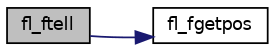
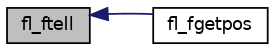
  digraph {
    rankdir=LR
    node [color=black fontname=Helvetica fontsize=10 shape=record style=filled]
    n1 [fillcolor=grey75 fontcolor=black height=0.2 label=fl_ftell width=0.4]
    n2 [fillcolor=white height=0.2 label=fl_fgetpos width=0.4]
-   n1 -> n2 [color=midnightblue fontname=Helvetica fontsize=10 labelfontname=Helvetica labelfontsize=10 style=solid]
+   n2 -> n1 [color=midnightblue fontname=Helvetica fontsize=10 labelfontname=Helvetica labelfontsize=10 style=solid]
  }
